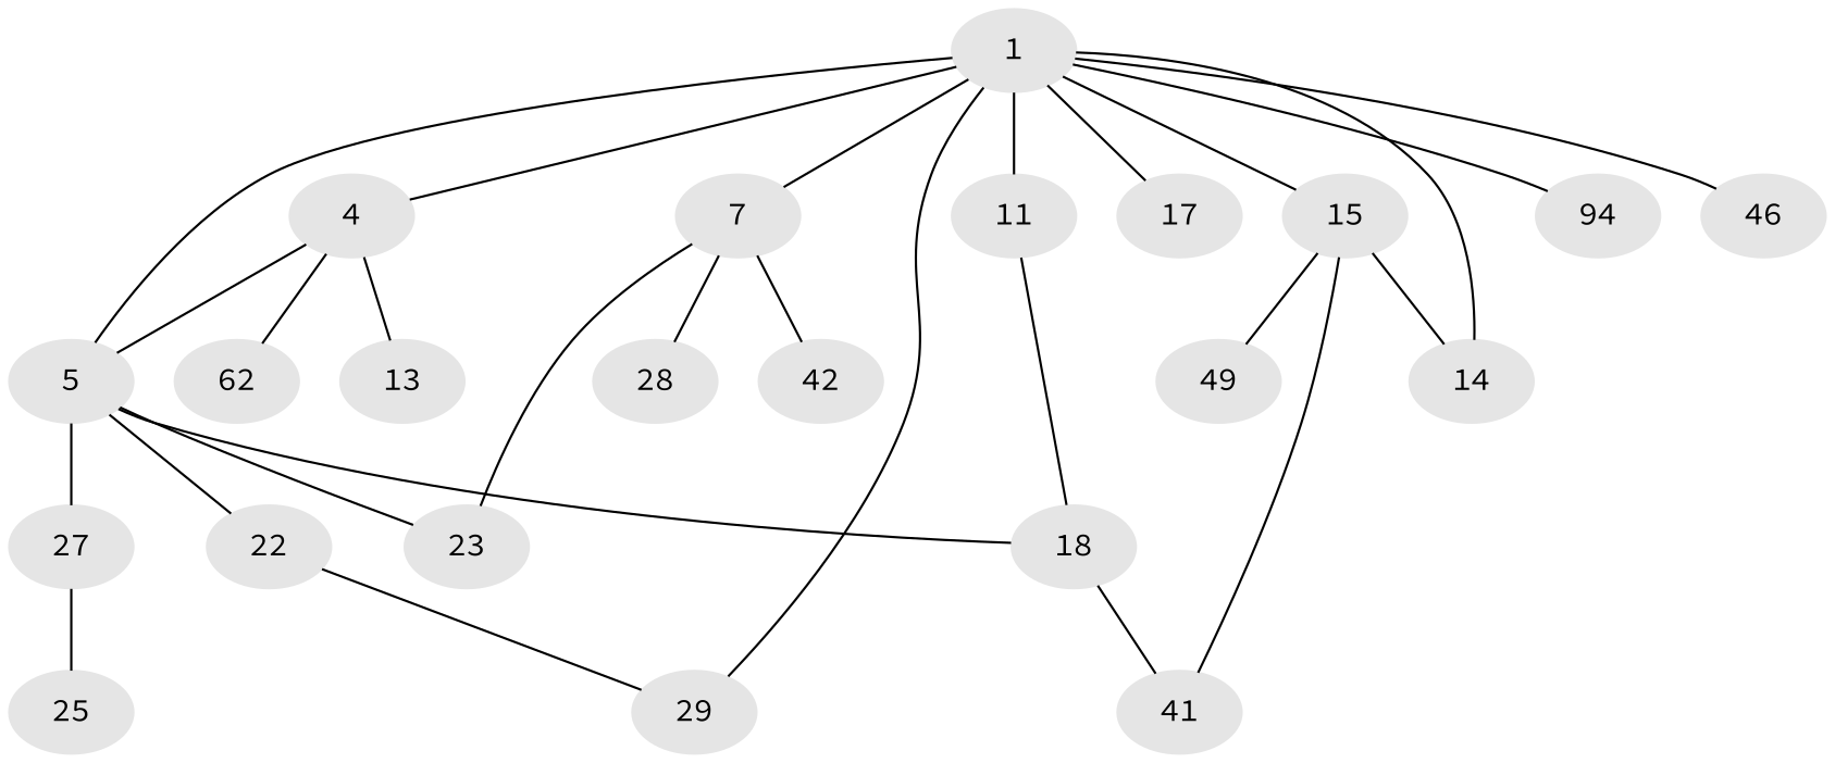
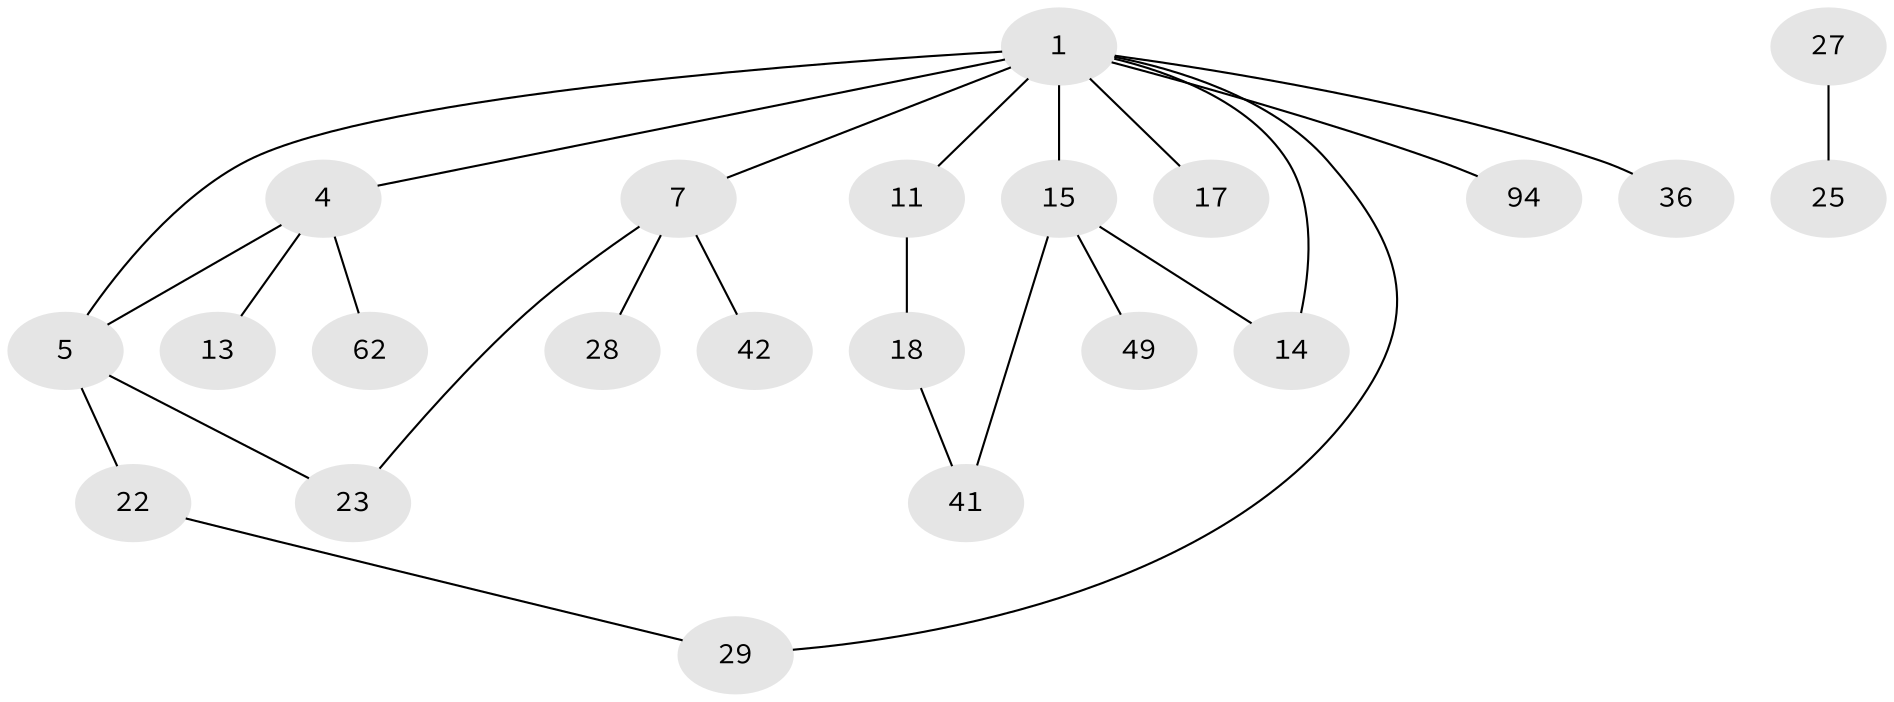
  graph {
    fontname="Source Code Pro"
    node [color=gray90 fontname="Source Code Pro" style=filled]
    edge [fontname="Source Code Pro"]
    1 [super="+3+2"]
    4 [super="+12+16"]
    5 [super="+48+25+6+8"]
    7 [super="+39+10"]
    11 [super="+30"]
    15 [super="+19"]
    17
    n8 [label=14 super="+43"]
    29 [super="+57+38"]
    n10 [label=94]
-   36 [label=46]
+   36
    13
    n13 [label=62 super="+50+33"]
    18 [super="+37"]
    22
    23
    27 [super="+31"]
    28
    42
    41 [super="+52+47"]
    49
    n22 [label=25]
    1 -- 4
    1 -- 5 [weight=2]
    1 -- 7
    1 -- 11
    1 -- 15
    1 -- 17
    1 -- n8
    1 -- 29
    1 -- n10
    1 -- 36
    4 -- 5
    4 -- 13
    4 -- n13
-   5 -- 18
    5 -- 22
    5 -- 23
-   5 -- 27
    7 -- 23
    7 -- 28
    7 -- 42
    11 -- 18
    15 -- n8
    15 -- 41
    15 -- 49
    18 -- 41
    22 -- 29
    27 -- n22
  }
